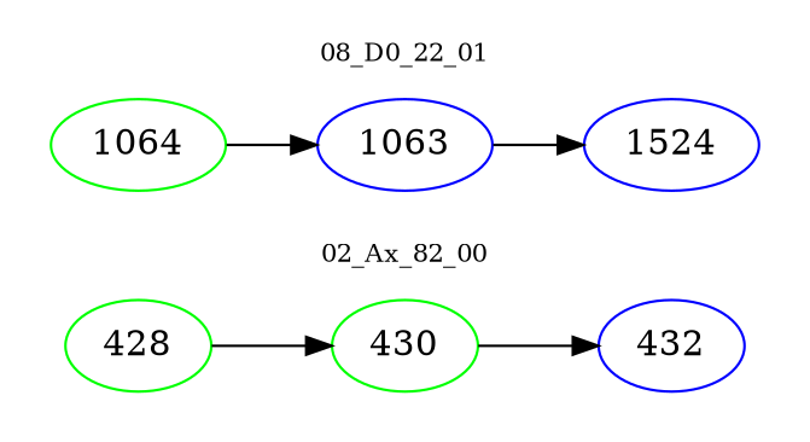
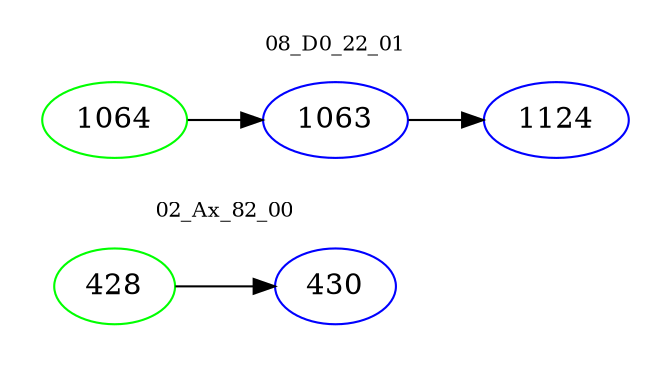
  digraph {
    rankdir=LR
    node [color=blue]
    edge [color=black]
    n1 [color=green label=428]
-   n2 [color=green label=430]
-   n3 [label=432]
+   n2 [label=430]
    n4 [color=green label=1064]
    n5 [label=1063]
-   n6 [label=1524]
+   n6 [label=1124]
    subgraph cluster_1 {
      color=white
      fontsize=10
      label="02_Ax_82_00"
      n1
      n2
-     n3
    }
    subgraph cluster_2 {
      color=white
      fontsize=10
      label="08_D0_22_01"
      n4
      n5
      n6
    }
    n1 -> n2
-   n2 -> n3
    n4 -> n5
    n5 -> n6
  }
